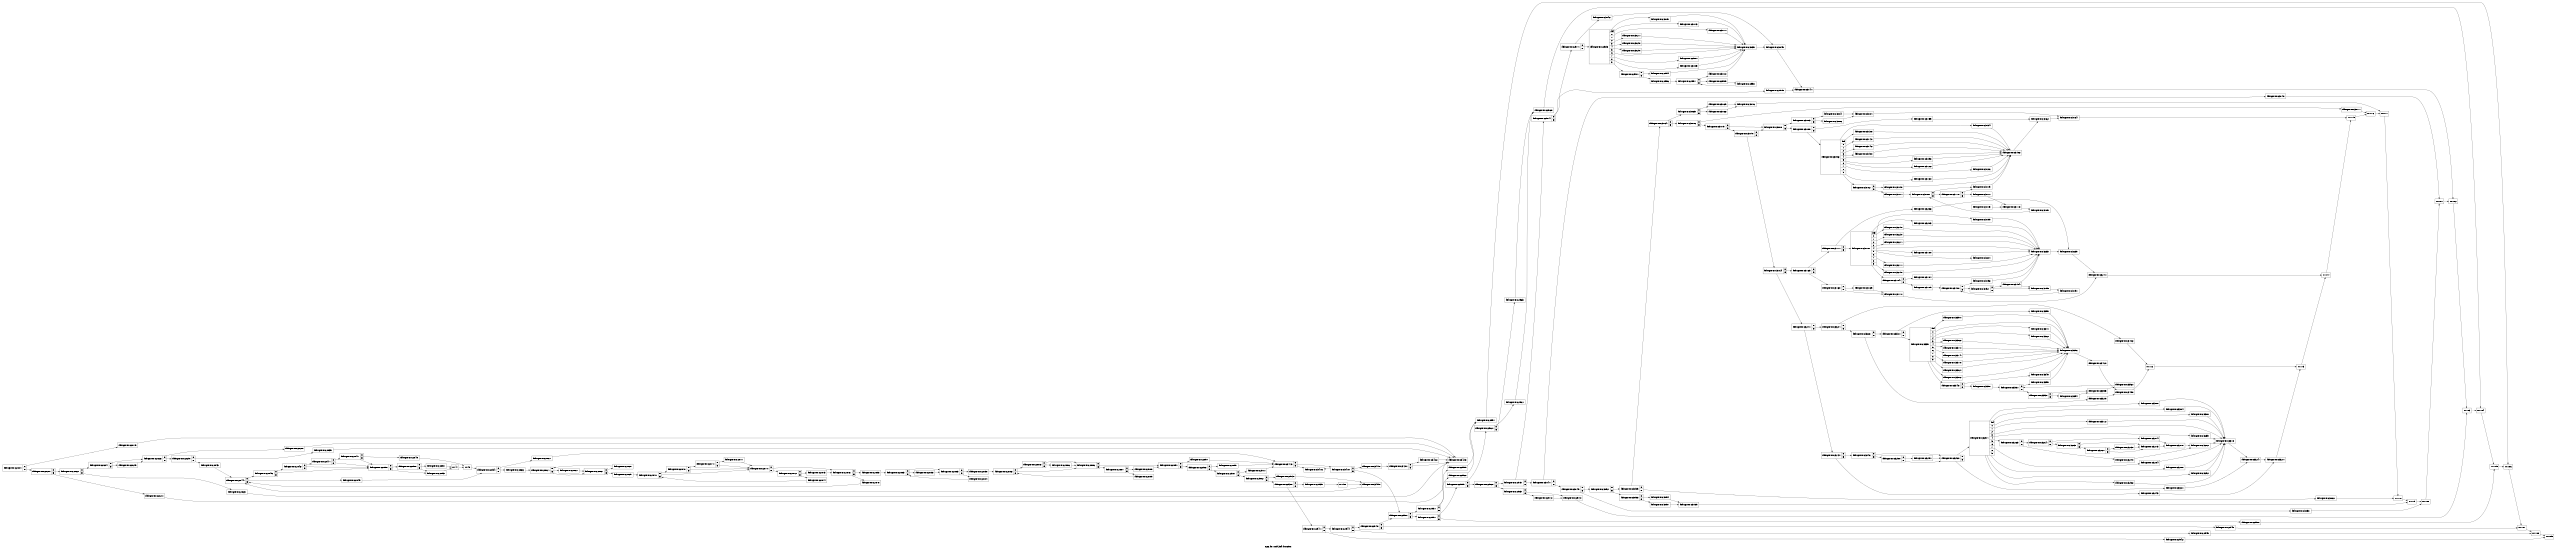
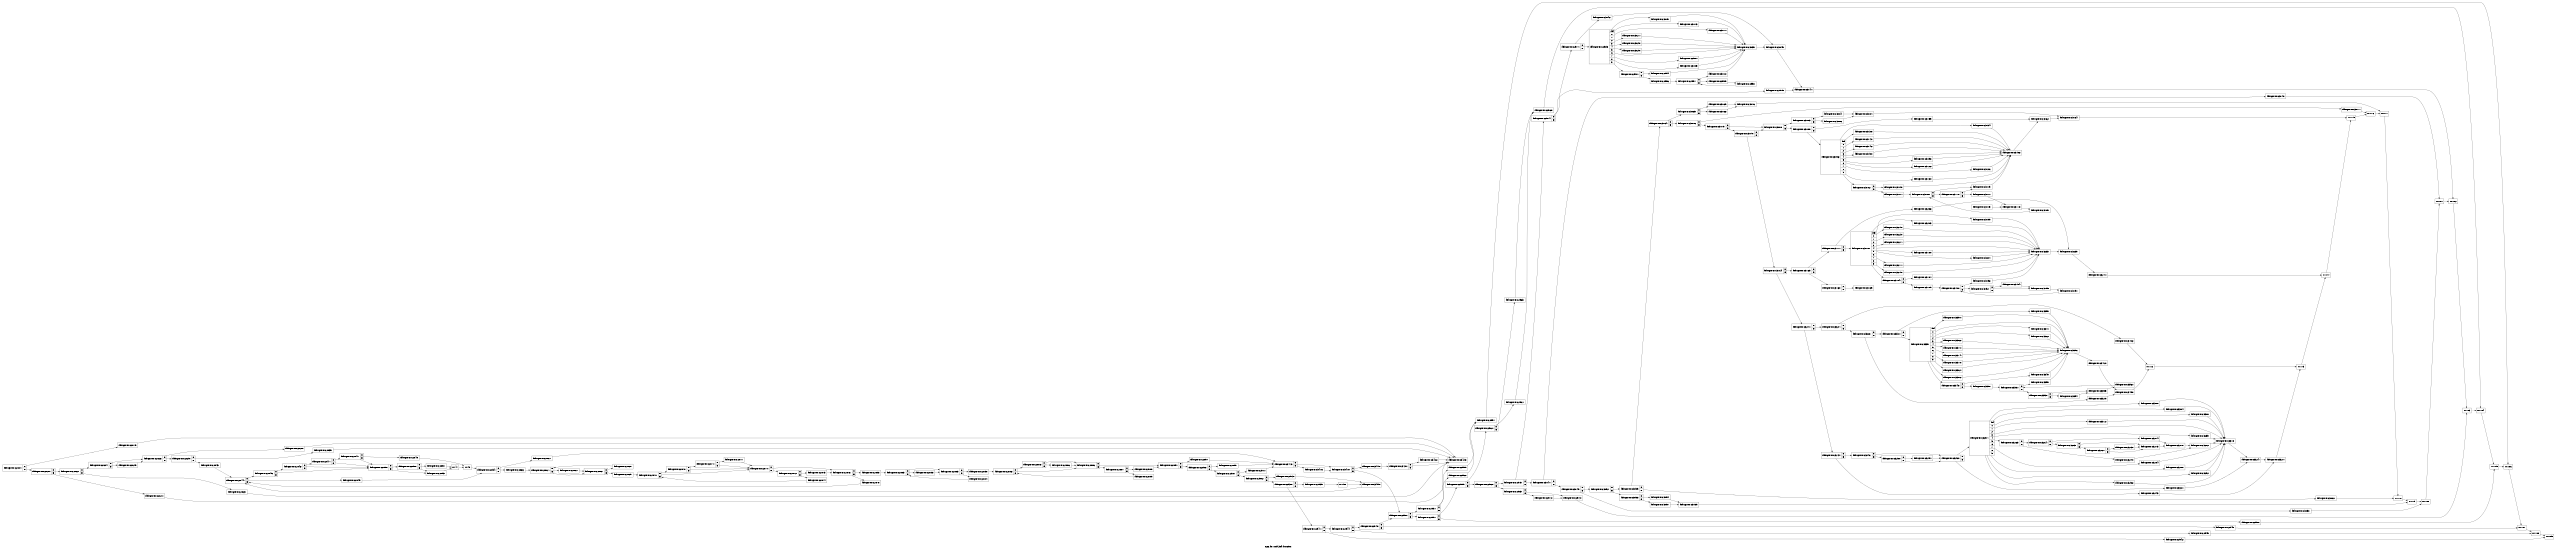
  digraph {
    label="CFG for 'xmlShell' function"
    rankdir=LR
    node [shape=record]
    n1 [label="{debugXML.c:2807:|{<s0>T|<s1>F}}"]
    n2 [label="{debugXML.c:2819:}"]
    n3 [label="{debugXML.c:2820:|{<s0>T|<s1>F}}"]
    n4 [label="{debugXML.c:3423:}"]
    n5 [label="{debugXML.c:2821:}"]
    n6 [label="{debugXML.c:2822:|{<s0>T|<s1>F}}"]
    n7 [label="{debugXML.c:2823:}"]
    n8 [label="{debugXML.c:2824:|{<s0>T|<s1>F}}"]
    n9 [label="{debugXML.c:2825:}"]
    n10 [label="{debugXML.c:2826:|{<s0>T|<s1>F}}"]
    n11 [label="{debugXML.c:2828:}"]
    n12 [label="{debugXML.c:2829:|{<s0>T|<s1>F}}"]
    n13 [label="{debugXML.c:2839:}"]
    n14 [label="{debugXML.c:2843:}"]
    n15 [label="{debugXML.c:2844:|{<s0>T|<s1>F}}"]
    n16 [label="{debugXML.c:2845:}"]
    n17 [label="{debugXML.c:2846:|{<s0>T|<s1>F}}"]
    n18 [label="{debugXML.c:2854:|{<s0>T|<s1>F}}"]
    n19 [label="{debugXML.c:2846:|{<s0>T|<s1>F}}"]
    n20 [label="{debugXML.c:2850:|{<s0>T|<s1>F}}"]
    n21 [label="{debugXML.c:2861:}"]
    n22 [label="{debugXML.c:2866:}"]
    n23 [label="{debugXML.c:2847:|{<s0>T|<s1>F}}"]
    n24 [label="{debugXML.c:2850:|{<s0>T|<s1>F}}"]
    n25 [label="{debugXML.c:2853:}"]
    n26 [label="{debugXML.c:3413:|{<s0>T|<s1>F}}"]
    n27 [label="{debugXML.c:2867:|{<s0>T|<s1>F}}"]
    n28 [label="{debugXML.c:2847:|{<s0>T|<s1>F}}"]
    n29 [label="{debugXML.c:2851:}"]
    n30 [label="{%147}"]
    n31 [label="{debugXML.c:2848:}"]
    n32 [label="{%148}"]
    n33 [label="{debugXML.c:3416:}"]
    n34 [label="{debugXML.c:3418:|{<s0>T|<s1>F}}"]
    n35 [label="{debugXML.c:2867:|{<s0>T|<s1>F}}"]
    n36 [label="{debugXML.c:2867:}"]
    n37 [label="{debugXML.c:2950:|{<s0>T|<s1>F}}"]
    n38 [label="{debugXML.c:3419:}"]
    n39 [label="{debugXML.c:2868:}"]
    n40 [label="{debugXML.c:2869:}"]
    n41 [label="{debugXML.c:2870:|{<s0>T|<s1>F}}"]
    n42 [label="{debugXML.c:2870:|{<s0>T|<s1>F}}"]
    n43 [label="{debugXML.c:2870:|{<s0>T|<s1>F}}"]
    n44 [label="{debugXML.c:2871:|{<s0>T|<s1>F}}"]
    n45 [label="{debugXML.c:2872:|{<s0>T|<s1>F}}"]
    n46 [label="{debugXML.c:2876:|{<s0>T|<s1>F}}"]
    n47 [label="{debugXML.c:2871:}"]
    n48 [label="{debugXML.c:2873:}"]
    n49 [label="{debugXML.c:2874:}"]
    n50 [label="{debugXML.c:2878:}"]
    n51 [label="{debugXML.c:2883:}"]
    n52 [label="{debugXML.c:2883:|{<s0>T|<s1>F}}"]
    n53 [label="{debugXML.c:2883:|{<s0>T|<s1>F}}"]
    n54 [label="{debugXML.c:2883:}"]
    n55 [label="{debugXML.c:2884:}"]
    n56 [label="{debugXML.c:2885:}"]
    n57 [label="{debugXML.c:2886:|{<s0>T|<s1>F}}"]
    n58 [label="{debugXML.c:2886:|{<s0>T|<s1>F}}"]
    n59 [label="{debugXML.c:2886:|{<s0>T|<s1>F}}"]
    n60 [label="{debugXML.c:2886:}"]
    n61 [label="{debugXML.c:2887:|{<s0>T|<s1>F}}"]
    n62 [label="{debugXML.c:2891:|{<s0>T|<s1>F}}"]
    n63 [label="{debugXML.c:2888:}"]
    n64 [label="{debugXML.c:2889:}"]
    n65 [label="{debugXML.c:2898:|{<s0>T|<s1>F}}"]
    n66 [label="{debugXML.c:2897:}"]
    n67 [label="{debugXML.c:2900:|{<s0>T|<s1>F}}"]
    n68 [label="{debugXML.c:2899:}"]
    n69 [label="{debugXML.c:2902:|{<s0>T|<s1>F}}"]
    n70 [label="{debugXML.c:2901:}"]
    n71 [label="{debugXML.c:2938:|{<s0>T|<s1>F}}"]
    n72 [label="{debugXML.c:2903:}"]
    n73 [label="{debugXML.c:2941:|{<s0>T|<s1>F}}"]
    n74 [label="{debugXML.c:2939:}"]
    n75 [label="{debugXML.c:3409:}"]
    n76 [label="{debugXML.c:2944:|{<s0>T|<s1>F}}"]
    n77 [label="{debugXML.c:2942:}"]
    n78 [label="{%1190}"]
    n79 [label="{debugXML.c:2948:|{<s0>T|<s1>F}}"]
    n80 [label="{debugXML.c:2945:}"]
    n81 [label="{%1189}"]
    n82 [label="{debugXML.c:2949:}"]
    n83 [label="{%1188}"]
    n84 [label="{debugXML.c:2957:|{<s0>T|<s1>F}}"]
    n85 [label="{debugXML.c:2951:|{<s0>T|<s1>F}}"]
    n86 [label="{%1187}"]
    n87 [label="{debugXML.c:2959:|{<s0>T|<s1>F}}"]
    n88 [label="{debugXML.c:2958:}"]
    n89 [label="{debugXML.c:2952:}"]
    n90 [label="{debugXML.c:2955:}"]
    n91 [label="{debugXML.c:2968:|{<s0>T|<s1>F}}"]
    n92 [label="{debugXML.c:2960:|{<s0>T|<s1>F}}"]
    n93 [label="{%1185}"]
    n94 [label="{debugXML.c:2957:}"]
    n95 [label="{%1186}"]
    n96 [label="{debugXML.c:2973:|{<s0>T|<s1>F}}"]
    n97 [label="{debugXML.c:2969:|{<s0>T|<s1>F}}"]
    n98 [label="{debugXML.c:2961:}"]
    n99 [label="{debugXML.c:2963:}"]
    n100 [label="{debugXML.c:3047:|{<s0>T|<s1>F}}"]
    n101 [label="{debugXML.c:2974:|{<s0>T|<s1>F}}"]
    n102 [label="{debugXML.c:2973:}"]
    n103 [label="{debugXML.c:2972:}"]
    n104 [label="{debugXML.c:2968:}"]
    n105 [label="{%1184}"]
    n106 [label="{debugXML.c:3049:|{<s0>T|<s1>F}}"]
    n107 [label="{debugXML.c:3048:}"]
    n108 [label="{debugXML.c:2975:}"]
    n109 [label="{debugXML.c:2977:|{<s0>T|<s1>F}}"]
    n110 [label="{%1183}"]
    n111 [label="{debugXML.c:3052:|{<s0>T|<s1>F}}"]
    n112 [label="{debugXML.c:3050:}"]
    n113 [label="{%1181}"]
    n114 [label="{debugXML.c:3047:}"]
    n115 [label="{debugXML.c:2985:|{<s0>def|<s1>0|<s2>1|<s3>2|<s4>3|<s5>4|<s6>5|<s7>6|<s8>7|<s9>8|<s10>9}}"]
    n116 [label="{debugXML.c:3042:}"]
    n117 [label="{%1182}"]
    n118 [label="{debugXML.c:3039:}"]
    n119 [label="{debugXML.c:2987:}"]
    n120 [label="{debugXML.c:2991:|{<s0>T|<s1>F}}"]
    n121 [label="{debugXML.c:3005:}"]
    n122 [label="{debugXML.c:3009:}"]
    n123 [label="{debugXML.c:3013:}"]
    n124 [label="{debugXML.c:3017:}"]
    n125 [label="{debugXML.c:3021:}"]
    n126 [label="{debugXML.c:3025:}"]
    n127 [label="{debugXML.c:3029:}"]
    n128 [label="{debugXML.c:3045:}"]
    n129 [label="{debugXML.c:2994:}"]
    n130 [label="{debugXML.c:2996:}"]
    n131 [label="{debugXML.c:2997:|{<s0>T|<s1>F}}"]
    n132 [label="{debugXML.c:2999:}"]
    n133 [label="{debugXML.c:3002:}"]
    n134 [label="{debugXML.c:2998:}"]
    n135 [label="{debugXML.c:3059:|{<s0>T|<s1>F}}"]
    n136 [label="{debugXML.c:3053:|{<s0>T|<s1>F}}"]
    n137 [label="{%1180}"]
    n138 [label="{debugXML.c:3064:|{<s0>T|<s1>F}}"]
    n139 [label="{debugXML.c:3060:}"]
    n140 [label="{debugXML.c:3054:}"]
    n141 [label="{debugXML.c:3057:}"]
    n142 [label="{debugXML.c:3076:|{<s0>T|<s1>F}}"]
    n143 [label="{debugXML.c:3065:|{<s0>T|<s1>F}}"]
    n144 [label="{%1178}"]
    n145 [label="{debugXML.c:3059:}"]
    n146 [label="{%1179}"]
    n147 [label="{debugXML.c:3079:|{<s0>T|<s1>F}}"]
    n148 [label="{debugXML.c:3077:}"]
    n149 [label="{debugXML.c:3066:}"]
    n150 [label="{debugXML.c:3069:}"]
    n151 [label="{debugXML.c:3079:|{<s0>T|<s1>F}}"]
    n152 [label="{debugXML.c:3080:|{<s0>T|<s1>F}}"]
    n153 [label="{%1176}"]
    n154 [label="{debugXML.c:3076:}"]
    n155 [label="{%1177}"]
    n156 [label="{debugXML.c:3164:|{<s0>T|<s1>F}}"]
    n157 [label="{debugXML.c:3083:|{<s0>T|<s1>F}}"]
    n158 [label="{debugXML.c:3088:|{<s0>T|<s1>F}}"]
    n159 [label="{debugXML.c:3241:|{<s0>T|<s1>F}}"]
    n160 [label="{debugXML.c:3165:|{<s0>T|<s1>F}}"]
    n161 [label="{debugXML.c:3084:}"]
    n162 [label="{debugXML.c:3086:}"]
    n163 [label="{debugXML.c:3096:|{<s0>def|<s1>0|<s2>1|<s3>2|<s4>3|<s5>4|<s6>5|<s7>6|<s8>7|<s9>8|<s10>9}}"]
    n164 [label="{debugXML.c:3159:}"]
    n165 [label="{debugXML.c:3327:|{<s0>T|<s1>F}}"]
    n166 [label="{debugXML.c:3242:|{<s0>T|<s1>F}}"]
    n167 [label="{debugXML.c:3168:|{<s0>T|<s1>F}}"]
    n168 [label="{debugXML.c:3171:|{<s0>T|<s1>F}}"]
    n169 [label="{debugXML.c:3087:}"]
    n170 [label="{debugXML.c:3156:}"]
    n171 [label="{debugXML.c:3098:}"]
    n172 [label="{debugXML.c:3102:|{<s0>T|<s1>F}}"]
    n173 [label="{debugXML.c:3122:}"]
    n174 [label="{debugXML.c:3126:}"]
    n175 [label="{debugXML.c:3130:}"]
    n176 [label="{debugXML.c:3134:}"]
    n177 [label="{debugXML.c:3138:}"]
    n178 [label="{debugXML.c:3142:}"]
    n179 [label="{debugXML.c:3146:}"]
    n180 [label="{debugXML.c:3150:}"]
    n181 [label="{debugXML.c:3162:}"]
    n182 [label="{debugXML.c:3164:}"]
    n183 [label="{%1175}"]
    n184 [label="{debugXML.c:3105:}"]
    n185 [label="{debugXML.c:3107:}"]
    n186 [label="{debugXML.c:3108:|{<s0>T|<s1>F}}"]
    n187 [label="{debugXML.c:3110:|{<s0>T|<s1>F}}"]
    n188 [label="{debugXML.c:3119:}"]
    n189 [label="{debugXML.c:3111:}"]
    n190 [label="{debugXML.c:3118:}"]
    n191 [label="{debugXML.c:3115:}"]
    n192 [label="{debugXML.c:3109:}"]
    n193 [label="{debugXML.c:3406:}"]
    n194 [label="{debugXML.c:3328:|{<s0>T|<s1>F}}"]
    n195 [label="{debugXML.c:3243:}"]
    n196 [label="{debugXML.c:3246:|{<s0>T|<s1>F}}"]
-   n197 [label="{debugXML.c:3170:}"]
    n198 [label="{debugXML.c:3169:}"]
    n199 [label="{debugXML.c:3178:|{<s0>def|<s1>0|<s2>1|<s3>2|<s4>3|<s5>4|<s6>5|<s7>6|<s8>7|<s9>8|<s10>9}}"]
    n200 [label="{debugXML.c:3236:}"]
    n201 [label="{debugXML.c:3241:}"]
    n202 [label="{debugXML.c:3233:}"]
    n203 [label="{debugXML.c:3180:}"]
    n204 [label="{debugXML.c:3184:|{<s0>T|<s1>F}}"]
    n205 [label="{debugXML.c:3199:}"]
    n206 [label="{debugXML.c:3203:}"]
    n207 [label="{debugXML.c:3207:}"]
    n208 [label="{debugXML.c:3211:}"]
    n209 [label="{debugXML.c:3215:}"]
    n210 [label="{debugXML.c:3219:}"]
    n211 [label="{debugXML.c:3223:}"]
    n212 [label="{debugXML.c:3227:}"]
    n213 [label="{debugXML.c:3239:}"]
    n214 [label="{%1174}"]
    n215 [label="{debugXML.c:3187:}"]
    n216 [label="{debugXML.c:3189:}"]
    n217 [label="{debugXML.c:3190:|{<s0>T|<s1>F}}"]
    n218 [label="{debugXML.c:3192:|{<s0>T|<s1>F}}"]
    n219 [label="{debugXML.c:3196:}"]
    n220 [label="{debugXML.c:3195:}"]
    n221 [label="{debugXML.c:3194:}"]
    n222 [label="{debugXML.c:3191:}"]
    n223 [label="{%1172}"]
    n224 [label="{debugXML.c:3329:}"]
    n225 [label="{debugXML.c:3331:|{<s0>T|<s1>F}}"]
    n226 [label="{debugXML.c:3327:}"]
    n227 [label="{debugXML.c:3250:|{<s0>T|<s1>F}}"]
    n228 [label="{debugXML.c:3252:|{<s0>T|<s1>F}}"]
    n229 [label="{%1173}"]
    n230 [label="{debugXML.c:3251:}"]
    n231 [label="{debugXML.c:3257:|{<s0>def|<s1>0|<s2>1|<s3>2|<s4>3|<s5>4|<s6>5|<s7>6|<s8>7|<s9>8|<s10>9}}"]
    n232 [label="{debugXML.c:3321:}"]
    n233 [label="{debugXML.c:3318:}"]
    n234 [label="{debugXML.c:3259:}"]
    n235 [label="{debugXML.c:3263:|{<s0>T|<s1>F}}"]
    n236 [label="{debugXML.c:3284:}"]
    n237 [label="{debugXML.c:3288:}"]
    n238 [label="{debugXML.c:3292:}"]
    n239 [label="{debugXML.c:3296:}"]
    n240 [label="{debugXML.c:3300:}"]
    n241 [label="{debugXML.c:3304:}"]
    n242 [label="{debugXML.c:3308:}"]
    n243 [label="{debugXML.c:3312:}"]
    n244 [label="{debugXML.c:3324:}"]
    n245 [label="{debugXML.c:3264:|{<s0>T|<s1>F}}"]
    n246 [label="{debugXML.c:3279:}"]
    n247 [label="{debugXML.c:3265:|{<s0>T|<s1>F}}"]
    n248 [label="{debugXML.c:3274:}"]
    n249 [label="{debugXML.c:3282:}"]
    n250 [label="{debugXML.c:3267:|{<s0>T|<s1>F}}"]
    n251 [label="{debugXML.c:3273:}"]
    n252 [label="{debugXML.c:3278:}"]
    n253 [label="{debugXML.c:3269:}"]
    n254 [label="{debugXML.c:3405:}"]
    n255 [label="{debugXML.c:3339:|{<s0>def|<s1>0|<s2>1|<s3>2|<s4>3|<s5>4|<s6>5|<s7>6|<s8>7|<s9>8|<s10>9}}"]
    n256 [label="{debugXML.c:3399:}"]
    n257 [label="{debugXML.c:3396:}"]
    n258 [label="{debugXML.c:3341:}"]
    n259 [label="{debugXML.c:3345:|{<s0>T|<s1>F}}"]
    n260 [label="{debugXML.c:3362:}"]
    n261 [label="{debugXML.c:3366:}"]
    n262 [label="{debugXML.c:3370:}"]
    n263 [label="{debugXML.c:3374:}"]
    n264 [label="{debugXML.c:3378:}"]
    n265 [label="{debugXML.c:3382:}"]
    n266 [label="{debugXML.c:3386:}"]
    n267 [label="{debugXML.c:3390:}"]
    n268 [label="{debugXML.c:3402:}"]
    n269 [label="{debugXML.c:3348:}"]
    n270 [label="{debugXML.c:3350:}"]
    n271 [label="{debugXML.c:3351:|{<s0>T|<s1>F}}"]
    n272 [label="{debugXML.c:3353:|{<s0>T|<s1>F}}"]
    n273 [label="{debugXML.c:3359:}"]
    n274 [label="{debugXML.c:3354:}"]
    n275 [label="{debugXML.c:3355:}"]
    n276 [label="{debugXML.c:3352:}"]
    n277 [label="{debugXML.c:3420:|{<s0>T|<s1>F}}"]
    n278 [label="{debugXML.c:3422:}"]
    n1 -> n2
    n1 -> n3
    n2 -> n4
    n3 -> n5
    n3 -> n6
    n5 -> n4
    n6 -> n7
    n6 -> n8
    n7 -> n4
    n8 -> n9
    n8 -> n10
    n9 -> n10
    n10 -> n11
    n10 -> n12
    n11 -> n4
    n12 -> n13
    n12 -> n14
    n13 -> n4
    n14 -> n15
    n15 -> n16
    n15 -> n17
    n16 -> n18
    n17 -> n19
    n17 -> n20
    n18 -> n21
    n18 -> n22
    n19 -> n20
    n19 -> n23
    n20 -> n24
    n20 -> n25
    n21 -> n26
    n22 -> n27
    n23 -> n20
    n23 -> n28
    n24 -> n25
    n24 -> n29
    n25 -> n30
    n26 -> n33
    n26 -> n34
    n27 -> n35
    n27 -> n36
    n28 -> n20
    n28 -> n31
    n29 -> n30
    n30 -> n32
    n31 -> n32
    n32 -> n18
-   n34 -> n33
+   n33 -> n34
    n34 -> n37
    n34 -> n38
    n35 -> n39
    n35 -> n40
    n36 -> n35
    n37 -> n84
    n37 -> n85
    n38 -> n277
    n39 -> n27
    n40 -> n41
    n41 -> n42
    n41 -> n43
    n42 -> n43
    n42 -> n44
    n43 -> n45
    n43 -> n46
    n44 -> n43
    n44 -> n47
    n45 -> n48
    n45 -> n49
    n46 -> n50
    n46 -> n51
    n47 -> n43
    n48 -> n46
    n49 -> n41
    n50 -> n15
    n51 -> n52
    n52 -> n53
    n52 -> n54
    n53 -> n55
    n53 -> n56
    n54 -> n53
    n55 -> n52
    n56 -> n57
    n57 -> n58
    n57 -> n59
    n58 -> n59
    n58 -> n60
    n59 -> n61
    n59 -> n62
    n60 -> n59
    n61 -> n63
    n61 -> n64
    n62 -> n65
    n62 -> n66
    n63 -> n62
    n64 -> n57
    n65 -> n67
    n65 -> n68
    n66 -> n26
    n67 -> n69
    n67 -> n70
    n68 -> n26
    n69 -> n71
    n69 -> n72
    n70 -> n26
    n71 -> n73
    n71 -> n74
    n72 -> n75
    n73 -> n76
    n73 -> n77
    n74 -> n78
    n75 -> n15
    n76 -> n79
    n76 -> n80
    n77 -> n81
    n78 -> n75
    n79 -> n37
    n79 -> n82
    n80 -> n83
    n82 -> n86
    n83 -> n81
    n84 -> n87
    n84 -> n88
    n85 -> n89
    n85 -> n90
    n86 -> n83
    n87 -> n91
    n87 -> n92
    n88 -> n93
    n89 -> n94
    n90 -> n94
    n91 -> n96
    n91 -> n97
    n92 -> n98
    n92 -> n99
    n93 -> n95
    n94 -> n95
    n95 -> n86
    n96 -> n100
    n96 -> n101
    n97 -> n102
    n97 -> n103
    n98 -> n104
    n99 -> n104
    n100 -> n106
    n100 -> n107
    n101 -> n108
    n101 -> n109
    n102 -> n110
    n103 -> n102
    n104 -> n105
    n105 -> n93
    n106 -> n111
    n106 -> n112
    n107 -> n113
    n108 -> n114
    n109 -> n115
    n109 -> n116
    n110 -> n105
    n111 -> n135
    n111 -> n136
    n112 -> n137
    n113 -> n117
    n114 -> n117
    n115 -> n118
    n115 -> n119
    n115 -> n120
    n115 -> n121
    n115 -> n122
    n115 -> n123
    n115 -> n124
    n115 -> n125
    n115 -> n126
    n115 -> n127
    n116 -> n128
    n117 -> n110
    n118 -> n128
    n119 -> n118
    n120 -> n129
    n120 -> n130
    n121 -> n118
    n122 -> n118
    n123 -> n118
    n124 -> n118
    n125 -> n118
    n126 -> n118
    n127 -> n118
    n128 -> n114
    n129 -> n118
    n130 -> n131
    n131 -> n132
    n131 -> n133
    n132 -> n134
    n133 -> n118
    n134 -> n131
    n135 -> n138
    n135 -> n139
    n136 -> n140
    n136 -> n141
    n137 -> n113
    n138 -> n142
    n138 -> n143
    n139 -> n144
    n140 -> n145
    n141 -> n145
    n142 -> n147
    n142 -> n148
    n143 -> n149
    n143 -> n150
    n144 -> n146
    n145 -> n146
    n146 -> n137
    n147 -> n151
    n147 -> n152
    n148 -> n153
    n149 -> n154
    n150 -> n154
    n151 -> n152
    n151 -> n156
    n152 -> n157
    n152 -> n158
    n153 -> n155
    n154 -> n155
    n155 -> n144
    n156 -> n159
    n156 -> n160
    n157 -> n161
    n157 -> n162
    n158 -> n163
    n158 -> n164
    n159 -> n165
    n159 -> n166
    n160 -> n167
    n160 -> n168
    n161 -> n169
    n162 -> n169
    n163 -> n170
    n163 -> n171
    n163 -> n172
    n163 -> n173
    n163 -> n174
    n163 -> n175
    n163 -> n176
    n163 -> n177
    n163 -> n178
    n163 -> n179
    n163 -> n180
    n164 -> n181
    n165 -> n193
    n165 -> n194
    n166 -> n195
    n166 -> n196
-   n167 -> n197
    n167 -> n198
    n168 -> n199
    n168 -> n200
    n169 -> n182
    n170 -> n181
    n171 -> n170
    n172 -> n184
    n172 -> n185
    n173 -> n170
    n174 -> n170
    n175 -> n170
    n176 -> n170
    n177 -> n170
    n178 -> n170
    n179 -> n170
    n180 -> n170
    n181 -> n182
    n182 -> n183
    n183 -> n153
    n184 -> n170
    n185 -> n186
    n186 -> n187
    n186 -> n188
    n187 -> n188
    n187 -> n189
    n188 -> n170
    n189 -> n190
    n190 -> n192
    n191 -> n190
    n192 -> n186
    n193 -> n223
    n194 -> n224
    n194 -> n225
    n195 -> n226
    n196 -> n227
    n196 -> n228
-   n197 -> n201
-   n198 -> n197
    n199 -> n202
    n199 -> n203
    n199 -> n204
    n199 -> n205
    n199 -> n206
    n199 -> n207
    n199 -> n208
    n199 -> n209
    n199 -> n210
    n199 -> n211
    n199 -> n212
    n200 -> n213
    n201 -> n214
    n202 -> n213
    n203 -> n202
    n204 -> n215
    n204 -> n216
    n205 -> n202
    n206 -> n202
-   n221 -> n202
+   n207 -> n202
    n208 -> n202
    n209 -> n202
    n210 -> n202
    n211 -> n202
    n212 -> n202
    n213 -> n201
    n214 -> n183
    n215 -> n202
    n216 -> n217
    n217 -> n218
    n217 -> n219
    n218 -> n220
    n218 -> n221
    n219 -> n202
    n220 -> n222
    n221 -> n220
    n222 -> n217
    n223 -> n229
    n224 -> n254
    n225 -> n255
    n225 -> n256
    n226 -> n229
    n227 -> n228
    n227 -> n230
    n228 -> n231
    n228 -> n232
    n229 -> n214
    n230 -> n228
    n231 -> n233
    n231 -> n234
    n231 -> n235
    n231 -> n236
    n231 -> n237
    n231 -> n238
    n231 -> n239
    n231 -> n240
    n231 -> n241
    n231 -> n242
    n231 -> n243
    n232 -> n244
    n233 -> n244
    n234 -> n233
    n235 -> n245
    n235 -> n246
    n236 -> n233
    n237 -> n233
    n238 -> n233
    n239 -> n233
    n240 -> n233
    n241 -> n233
    n242 -> n233
    n243 -> n233
    n244 -> n226
    n245 -> n247
    n245 -> n248
    n246 -> n249
    n247 -> n250
    n247 -> n251
    n248 -> n252
    n249 -> n233
    n250 -> n251
    n250 -> n253
    n251 -> n252
    n252 -> n249
    n253 -> n251
    n254 -> n223
    n255 -> n257
    n255 -> n258
    n255 -> n259
    n255 -> n260
    n255 -> n261
    n255 -> n262
    n255 -> n263
    n255 -> n264
    n255 -> n265
    n255 -> n266
    n255 -> n267
    n256 -> n257
    n257 -> n268
    n258 -> n257
    n259 -> n269
    n259 -> n270
    n260 -> n257
    n261 -> n257
    n262 -> n257
    n263 -> n257
    n264 -> n257
    n265 -> n257
    n266 -> n257
    n267 -> n257
    n268 -> n254
    n269 -> n257
    n270 -> n271
    n271 -> n272
    n271 -> n273
    n272 -> n274
    n272 -> n275
    n273 -> n257
    n274 -> n275
    n275 -> n276
    n276 -> n271
    n277 -> n4
    n277 -> n278
    n278 -> n4
  }
